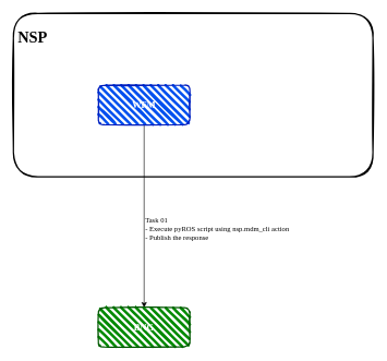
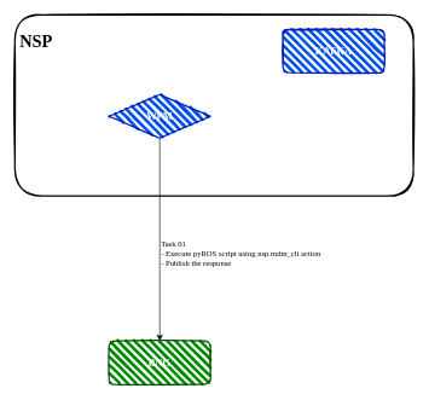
  <mxCell id="0" />
  <mxCell id="1" parent="0" />
  <mxCell id="2" value="&lt;h1&gt;&lt;font face=&quot;Comic Sans MS&quot;&gt;NSP&lt;/font&gt;&lt;/h1&gt;" style="rounded=1;whiteSpace=wrap;html=1;strokeWidth=2;fillWeight=4;hachureGap=8;hachureAngle=45;sketch=1;fillColor=none;align=left;verticalAlign=top;spacingLeft=5;" vertex="1" parent="1"><mxGeometry x="20" y="20" width="550" height="250" as="geometry" /></mxCell>
  <mxCell id="3" style="edgeStyle=none;html=1;exitX=0.5;exitY=1;exitDx=0;exitDy=0;entryX=0.5;entryY=0;entryDx=0;entryDy=0;fontFamily=Comic Sans MS;" edge="1" parent="1" source="5" target="7"><mxGeometry relative="1" as="geometry" /></mxCell>
  <mxCell id="4" value="Task 01&lt;br&gt;- Execute pyROS script using nsp.mdm_cli action&lt;br&gt;- Publish the response" style="edgeLabel;html=1;align=left;verticalAlign=middle;resizable=0;points=[];fontFamily=Comic Sans MS;" vertex="1" connectable="0" parent="3"><mxGeometry x="0.139" y="-2" relative="1" as="geometry"><mxPoint x="2" as="offset" /></mxGeometry></mxCell>
- <mxCell id="5" value="&lt;h3&gt;&lt;font face=&quot;Comic Sans MS&quot;&gt;WFM&lt;/font&gt;&lt;/h3&gt;" style="rounded=1;whiteSpace=wrap;html=1;strokeWidth=2;fillWeight=4;hachureGap=8;hachureAngle=45;sketch=1;fillColor=#0050ef;fontColor=#ffffff;strokeColor=#001DBC;" vertex="1" parent="1"><mxGeometry x="150" y="130" width="140" height="60" as="geometry" /></mxCell>
+ <mxCell id="5" value="&lt;h3&gt;&lt;font face=&quot;Comic Sans MS&quot;&gt;WFM&lt;/font&gt;&lt;/h3&gt;" style="rhombus;whiteSpace=wrap;html=1;strokeWidth=2;fillWeight=4;hachureGap=8;hachureAngle=45;sketch=1;fillColor=#0050ef;fontColor=#ffffff;strokeColor=#001DBC;" vertex="1" parent="1"><mxGeometry x="150" y="130" width="140" height="60" as="geometry" /></mxCell>
+ <mxCell id="6" value="&lt;h3&gt;&lt;font face=&quot;Comic Sans MS&quot;&gt;KAFKA&lt;/font&gt;&lt;/h3&gt;" style="rounded=1;whiteSpace=wrap;html=1;strokeWidth=2;fillWeight=4;hachureGap=8;hachureAngle=45;sketch=1;fillColor=#0050ef;fontColor=#ffffff;strokeColor=#001DBC;" vertex="1" parent="1"><mxGeometry x="390" y="40" width="140" height="60" as="geometry" /></mxCell>
  <mxCell id="7" value="&lt;h3&gt;&lt;font face=&quot;Comic Sans MS&quot;&gt;BNG&lt;/font&gt;&lt;/h3&gt;" style="rounded=1;whiteSpace=wrap;html=1;strokeWidth=2;fillWeight=4;hachureGap=8;hachureAngle=45;sketch=1;fillColor=#008a00;fontColor=#ffffff;strokeColor=#005700;" vertex="1" parent="1"><mxGeometry x="150" y="470" width="140" height="60" as="geometry" /></mxCell>
